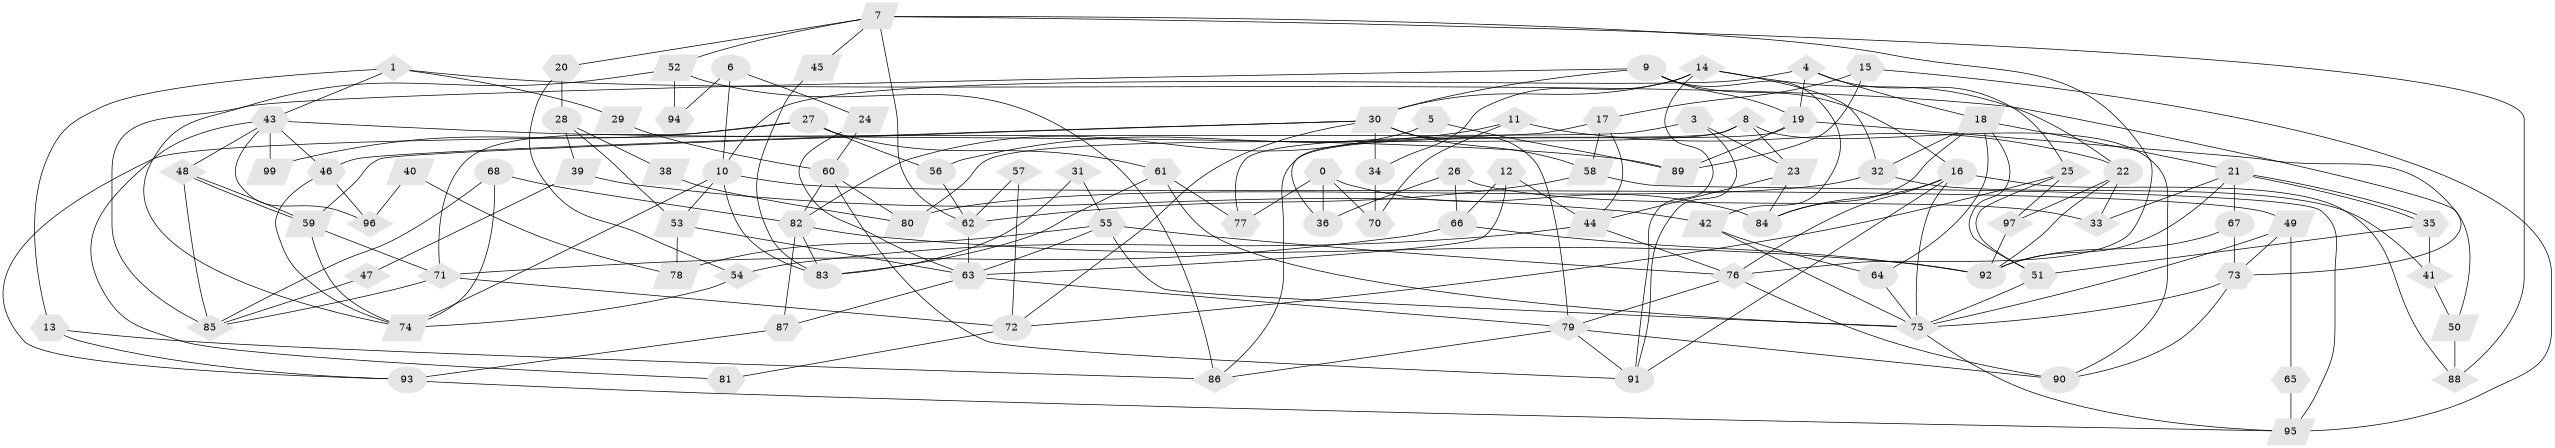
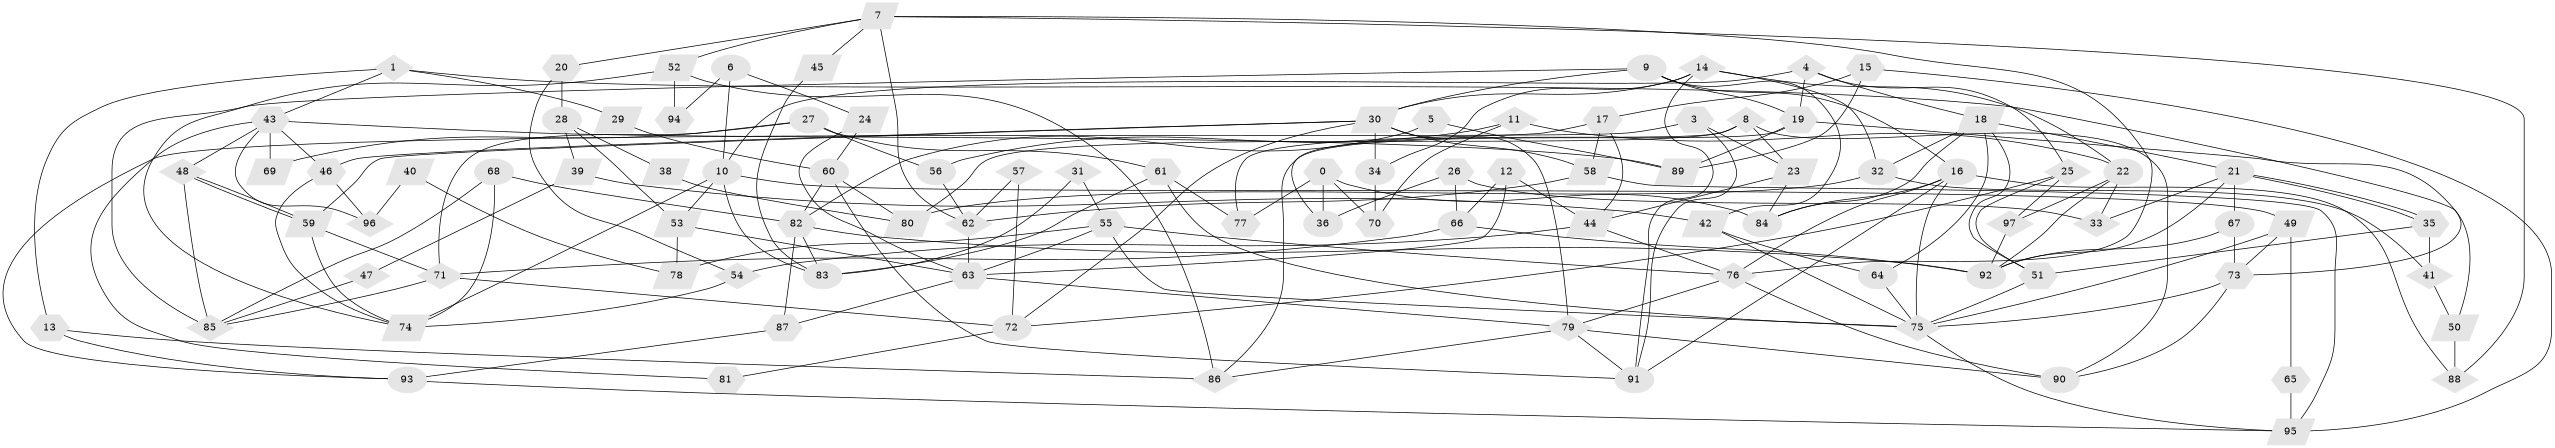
  graph {
    node [color=gray90 shape=hexagon style=filled]
    1 [shape=diamond]
    13
    29 [shape=parallelogram]
    43
    73
    93 [shape=ellipse]
    86 [shape=diamond]
    60 [shape=ellipse]
    89 [shape=parallelogram]
-   69 [shape=parallelogram label=99]
+   69 [shape=parallelogram]
    46
    96 [shape=diamond]
    48 [shape=diamond]
    81
    90 [shape=ellipse]
    75 [shape=diamond]
    n17 [label=0]
    36 [shape=ellipse]
    70
    77
    84 [shape=ellipse]
    23 [shape=parallelogram]
    3
    91 [shape=ellipse]
    44 [shape=parallelogram]
    95 [shape=parallelogram]
    4 [shape=diamond]
    10 [shape=ellipse]
    18 [shape=parallelogram]
    19
    25 [shape=diamond]
    49 [shape=parallelogram]
    53 [shape=parallelogram]
    74 [shape=parallelogram]
    83 [shape=ellipse]
    32 [shape=ellipse]
    21 [shape=ellipse]
    51
    64 [shape=ellipse]
    50 [shape=parallelogram]
    n41 [label=97 shape=diamond]
    72 [shape=ellipse]
    5
    82
    92 [shape=ellipse]
    87
    6 [shape=ellipse]
    24 [shape=parallelogram]
    94
    63
    7 [shape=parallelogram]
    20
    45 [shape=parallelogram]
    52 [shape=parallelogram]
    62 [shape=diamond]
    76 [shape=diamond]
    88 [shape=diamond]
    28 [shape=ellipse]
    54 [shape=diamond]
    79 [shape=diamond]
    8 [shape=diamond]
    80 [shape=parallelogram]
    9 [shape=ellipse]
    16 [shape=ellipse]
    30 [shape=parallelogram]
    42 [shape=parallelogram]
    85 [shape=diamond]
    34 [shape=ellipse]
    58 [shape=parallelogram]
    59 [shape=parallelogram]
    65
    78 [shape=parallelogram]
    11 [shape=diamond]
    22 [shape=ellipse]
    56 [shape=ellipse]
    33 [shape=diamond]
    12
    66 [shape=ellipse]
    71 [shape=diamond]
    14 [shape=diamond]
    41 [shape=diamond]
    15
    17
    35
    67 [shape=ellipse]
    38 [shape=parallelogram]
    39 [shape=parallelogram]
    26
    27 [shape=ellipse]
    61
    47 [shape=diamond]
    31 [shape=diamond]
    55
    40 [shape=parallelogram]
    57 [shape=diamond]
    68 [shape=ellipse]
    1 -- 13
    1 -- 29
    1 -- 43
    1 -- 73
    13 -- 93
    13 -- 86
    29 -- 60
    43 -- 89
    43 -- 69
    43 -- 46
    43 -- 96
    43 -- 48
    43 -- 81
    73 -- 90
    73 -- 75
    93 -- 95
    60 -- 91
    60 -- 82
    60 -- 80
    46 -- 96
    46 -- 74
    48 -- 85
    48 -- 59
    48 -- 59
    75 -- 95
    n17 -- 36
    n17 -- 70
    n17 -- 77
    n17 -- 84
    23 -- 84
    23 -- 44
    3 -- 93
    3 -- 23
    3 -- 91
    44 -- 76
    44 -- 54
    4 -- 10
    4 -- 18
    4 -- 19
    4 -- 25
    10 -- 49
    10 -- 53
    10 -- 74
    10 -- 83
    18 -- 84
    18 -- 32
    18 -- 21
    18 -- 51
    18 -- 64
    19 -- 86
    19 -- 89
    19 -- 50
    25 -- 51
    25 -- n41
    25 -- 72
    49 -- 73
    49 -- 75
    49 -- 65
    53 -- 63
    53 -- 78
    32 -- 80
    32 -- 41
    21 -- 92
    21 -- 33
    21 -- 35
    21 -- 35
    21 -- 67
    51 -- 75
    64 -- 75
    50 -- 88
    n41 -- 92
    72 -- 81
    5 -- 89
    5 -- 82
    82 -- 83
    82 -- 92
    82 -- 87
    87 -- 93
    6 -- 10
    6 -- 24
    6 -- 94
    24 -- 60
    24 -- 63
    63 -- 87
    63 -- 79
    7 -- 20
    7 -- 45
    7 -- 52
    7 -- 62
    7 -- 76
    7 -- 88
    20 -- 28
    20 -- 54
    45 -- 83
    52 -- 86
    52 -- 74
    52 -- 94
    62 -- 63
    76 -- 90
    76 -- 79
    28 -- 53
    28 -- 38
    28 -- 39
    54 -- 74
    79 -- 86
    79 -- 90
    79 -- 91
    8 -- 90
    8 -- 36
    8 -- 23
    8 -- 80
    9 -- 19
    9 -- 16
    9 -- 30
    9 -- 42
    9 -- 85
    16 -- 75
    16 -- 84
    16 -- 91
    16 -- 76
    16 -- 88
    30 -- 46
    30 -- 72
    30 -- 79
    30 -- 34
    30 -- 58
    30 -- 59
    42 -- 75
    42 -- 64
    34 -- 70
    58 -- 95
    58 -- 62
    59 -- 74
    59 -- 71
    65 -- 95
    11 -- 70
    11 -- 22
    11 -- 56
    22 -- n41
    22 -- 92
    22 -- 33
    56 -- 62
    12 -- 44
    12 -- 63
    12 -- 66
    66 -- 92
    66 -- 71
    71 -- 72
    71 -- 85
    14 -- 91
    14 -- 32
    14 -- 30
    14 -- 34
    14 -- 22
    41 -- 50
    15 -- 89
    15 -- 95
    15 -- 17
    17 -- 77
    17 -- 44
    17 -- 58
    35 -- 51
    35 -- 41
    67 -- 73
    67 -- 92
    38 -- 80
    39 -- 42
    39 -- 47
    26 -- 36
    26 -- 33
    26 -- 66
    27 -- 69
    27 -- 56
    27 -- 71
    27 -- 61
    61 -- 75
    61 -- 77
    61 -- 83
    47 -- 85
    31 -- 83
    31 -- 55
    55 -- 75
    55 -- 63
    55 -- 76
    55 -- 78
    40 -- 96
    40 -- 78
    57 -- 72
    57 -- 62
    68 -- 74
    68 -- 82
    68 -- 85
  }
